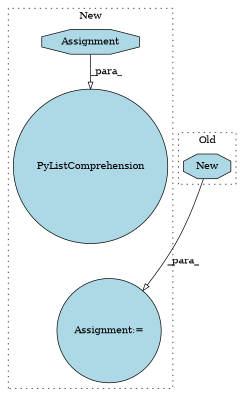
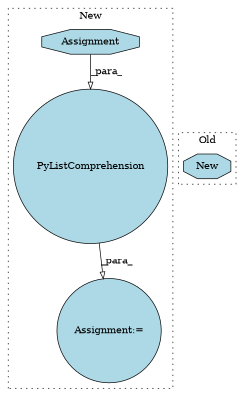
  digraph {
    node [fillcolor=lightblue shape=octagon style=filled]
    edge [arrowhead=onormal]
    n1 [a=113 l=26 label=Assignment s=14811]
    n2 [a=109 l=129 label=PyListComprehension s=14716 shape=circle]
    n3 [a=7 l=16 label="Assignment:=" s=14700 shape=circle]
    n4 [a=32 l="4,1" label=New s="14023,14056"]
    subgraph cluster_1 {
      label=New
      style=dotted
      n1
      n2
      n3
    }
    subgraph cluster_2 {
      label=Old
      style=dotted
      n4
    }
    n1 -> n2 [label=_para_]
-   n4 -> n3 [label=_para_]
+   n2 -> n3 [label=_para_]
  }
